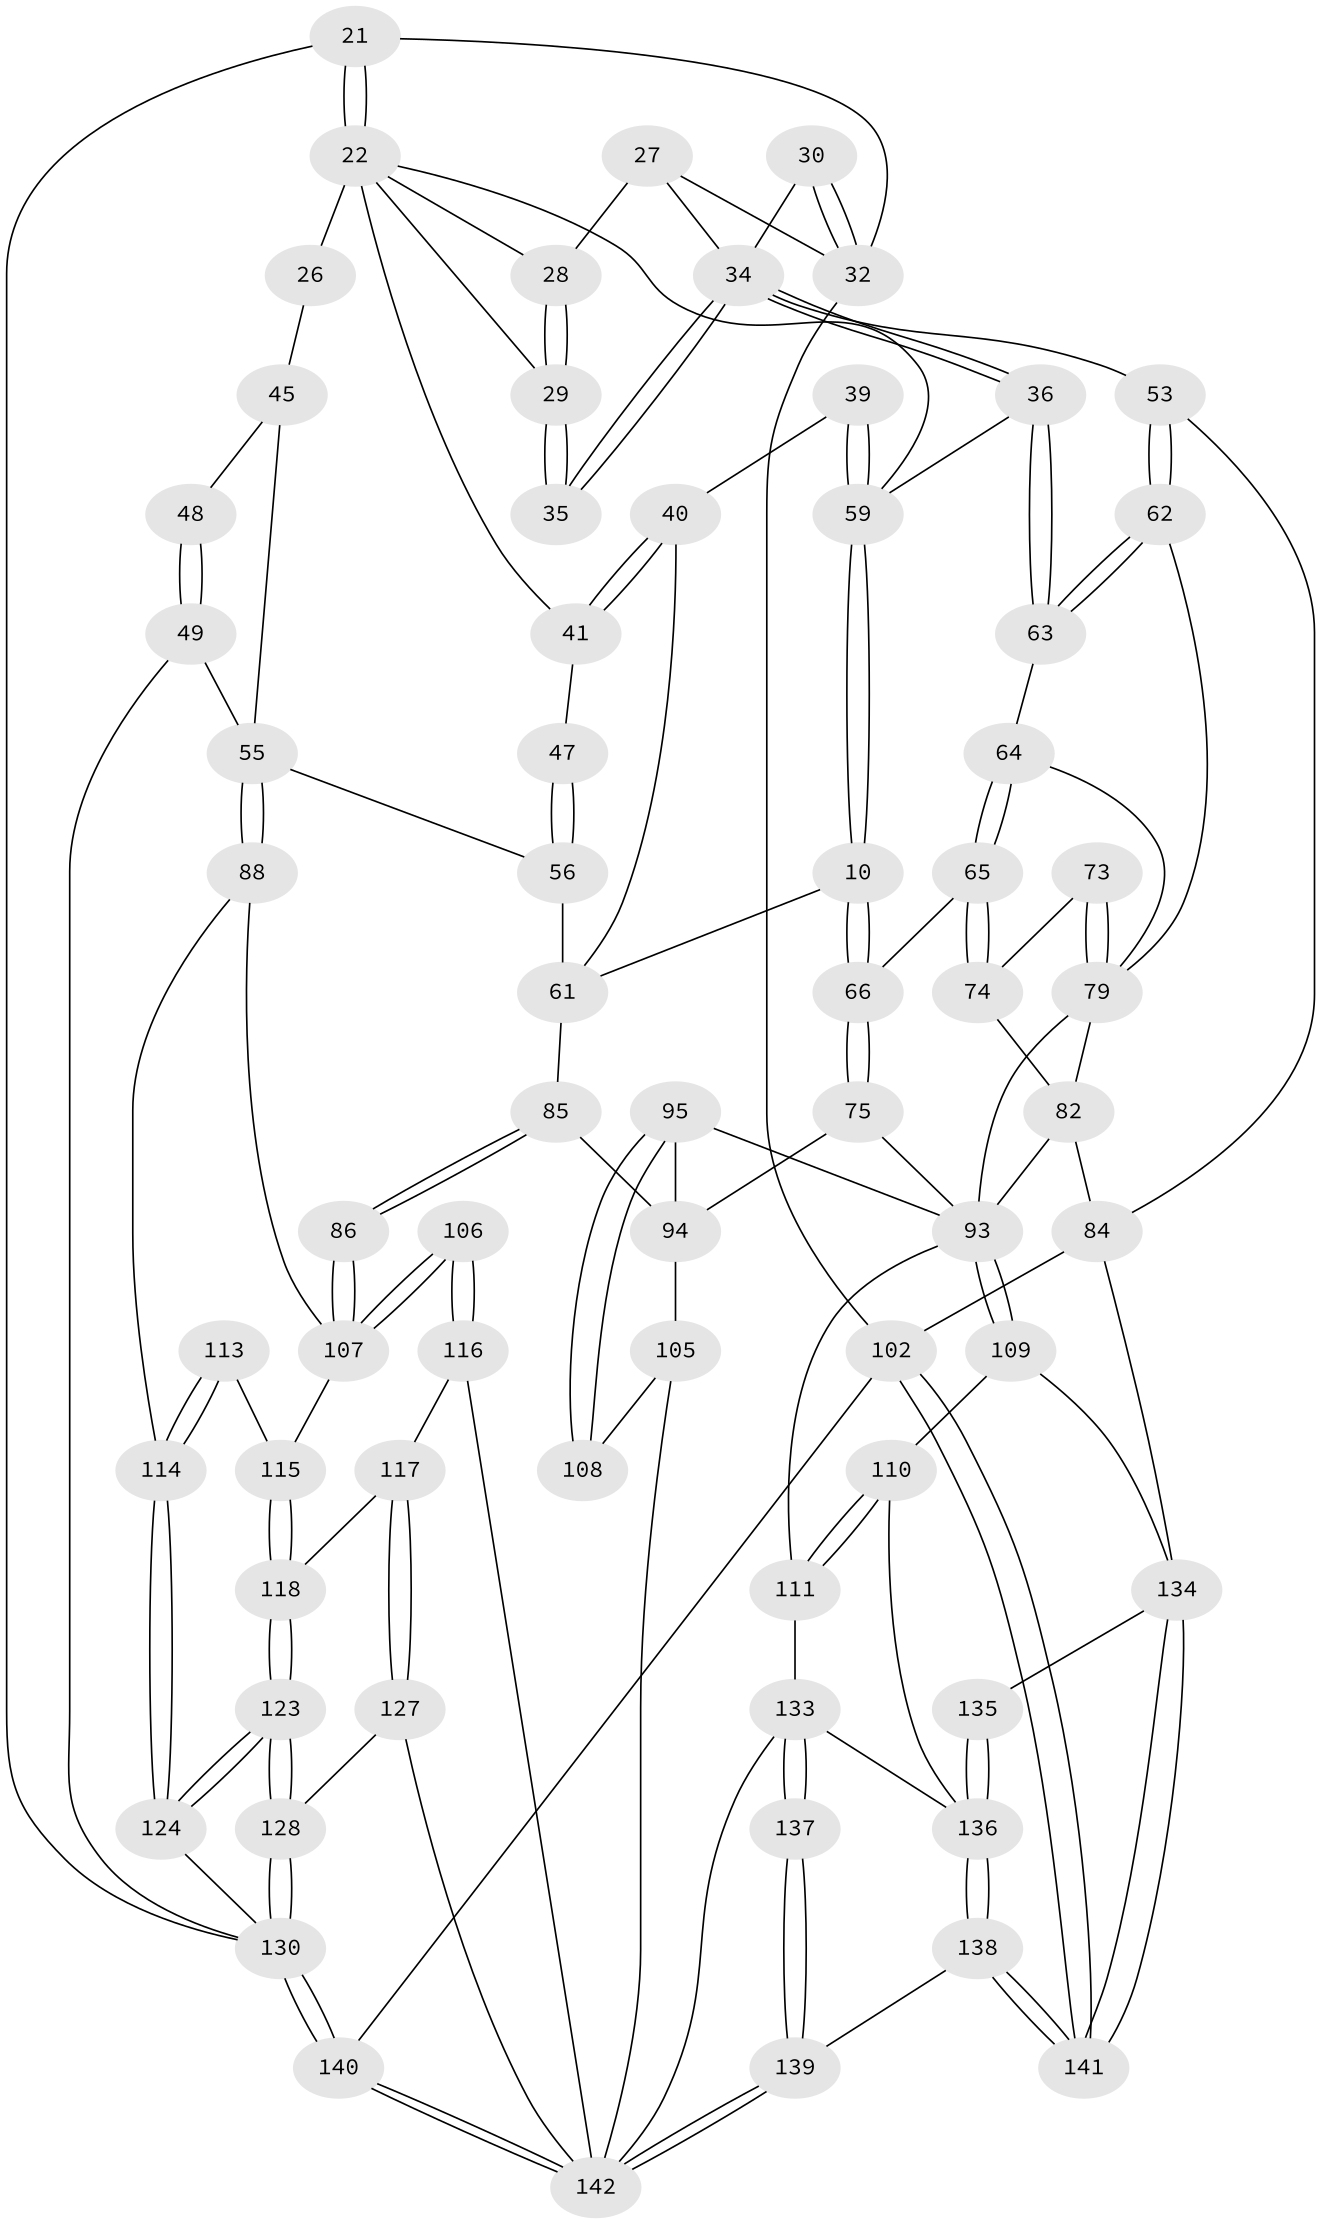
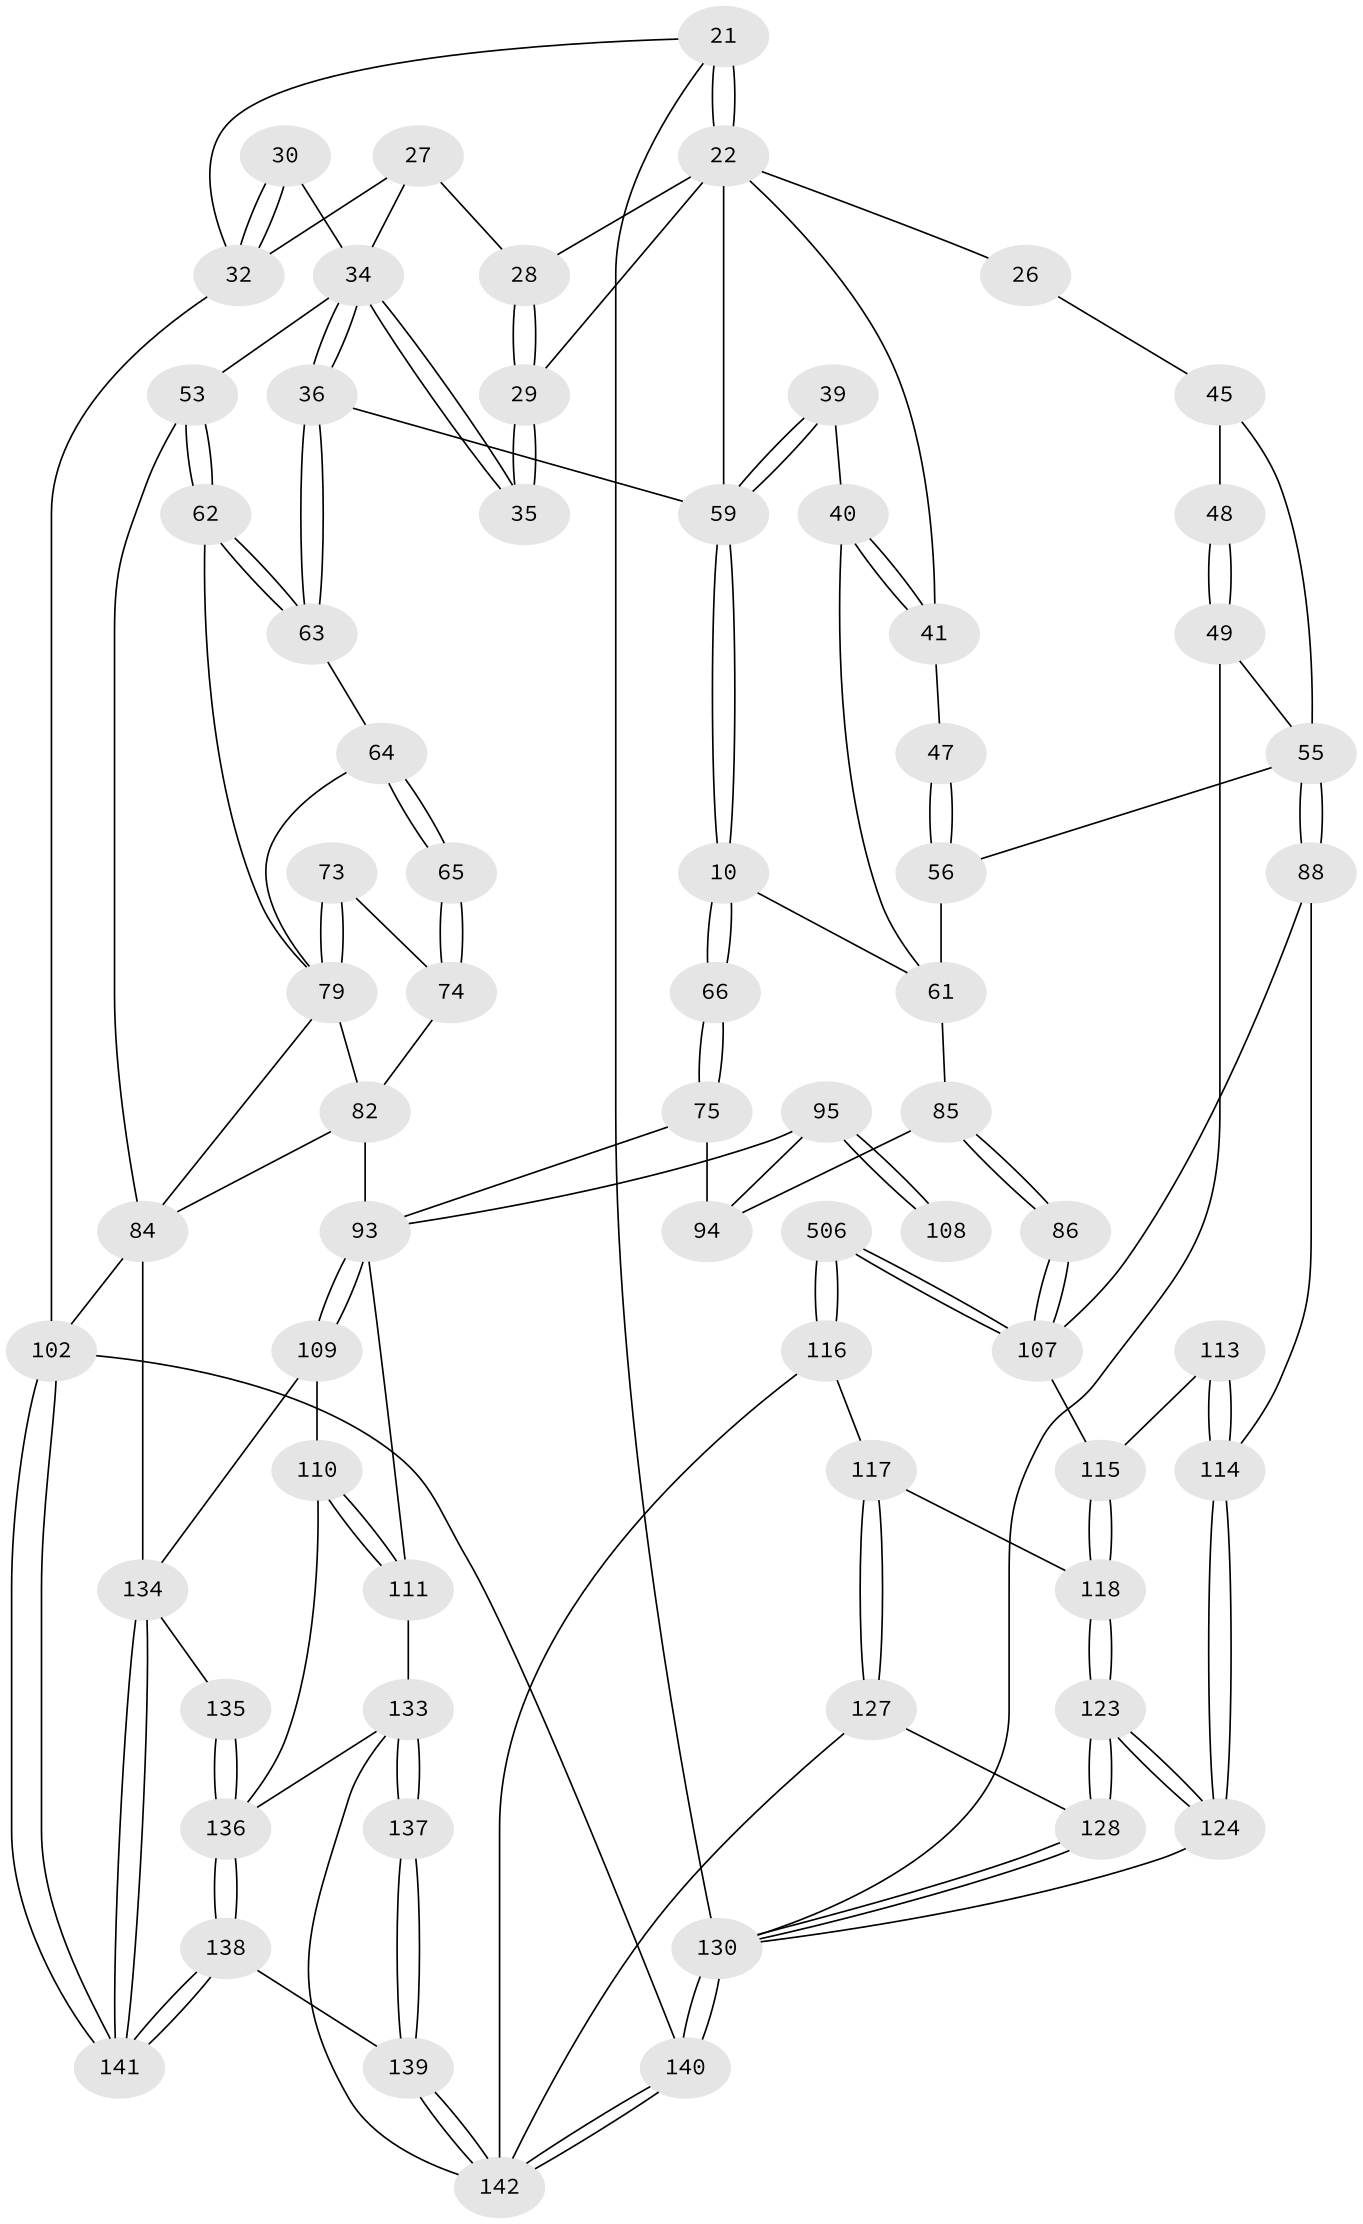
  graph {
    fontname="Source Code Pro"
    node [color=gray90 fontname="Source Code Pro" style=filled]
    edge [fontname="Source Code Pro"]
    21 [super="+5"]
    22 [super="+14+20"]
    32 [super="+8"]
    130 [super="+126+97+103"]
    26 [super="+25+24"]
    28 [super="+11"]
    29 [super="+18+19"]
    41
    59 [super="+38"]
    102 [super="+83+51"]
    140
    45 [super="+44"]
    35
    47
    n15 [label=10]
    48 [super="+46"]
    55 [super="+54"]
    27 [super="+9"]
    34 [super="+33"]
    36
    53
    30
    141
    63
    62
    84 [super="+81"]
    64
    39
    40
    61 [super="+57+58"]
    85 [super="+70+69"]
    56
    49
    88
    79 [super="+72+68"]
    134 [super="+112"]
    107 [super="+99+87"]
    114 [super="+96"]
    66
    75
    94 [super="+92+76"]
    86
    82 [super="+80+77"]
    65
    74
    93 [super="+89+90+78"]
    73
    109
    111
-   105 [super="+104"]
    135
    115 [super="+100"]
    124
    n54 [label=95]
    108
    110
    133 [super="+121"]
    142 [super="+129+125+122"]
-   106
+   106 [label=506]
    116
    117
    118
    136 [super="+132+131"]
    137
    138
    113 [super="+101"]
    123
    127
    128
    139
    21 -- 22 [weight=4]
    21 -- 22
    21 -- 32
    21 -- 130 [weight=2]
    22 -- 26 [weight=3]
    22 -- 28
    22 -- 29
    22 -- 41
    22 -- 59
    32 -- 102 [weight=2]
    130 -- 140 [weight=2]
    130 -- 140
    26 -- 45
    28 -- 29 [weight=2]
    28 -- 29
    29 -- 35 [weight=2]
    29 -- 35
    41 -- 47
    59 -- n15
    59 -- n15
    102 -- 140
    102 -- 141
    102 -- 141
    140 -- 142
    140 -- 142
    45 -- 48
    45 -- 55
    47 -- 56
    47 -- 56
    n15 -- 61
    n15 -- 66
    n15 -- 66
    48 -- 49
    48 -- 49
    55 -- 56
    55 -- 88
    55 -- 88
    27 -- 32
    27 -- 28 [weight=2]
    27 -- 34
    34 -- 35
    34 -- 35
    34 -- 36
    34 -- 36
    34 -- 53
    36 -- 59
    36 -- 63
    36 -- 63
    53 -- 62
    53 -- 62
    53 -- 84
    30 -- 32 [weight=2]
    30 -- 32
    30 -- 34
    63 -- 64
    62 -- 63
    62 -- 63
    62 -- 79
    84 -- 102 [weight=2]
    84 -- 134
    64 -- 79
    64 -- 65
    64 -- 65
    39 -- 59 [weight=2]
    39 -- 59
    39 -- 40
    40 -- 41
    40 -- 41
    40 -- 61
    61 -- 85 [weight=2]
    85 -- 94 [weight=2]
    85 -- 86
    85 -- 86
    56 -- 61
    49 -- 130
    49 -- 55
    88 -- 107
    88 -- 114
-   79 -- 93
+   79 -- 84
    79 -- 82
    134 -- 141
    134 -- 141
    134 -- 135
    107 -- 115
    114 -- 124
    114 -- 124
    66 -- 75
    66 -- 75
    75 -- 94
    75 -- 93
-   94 -- 105
    86 -- 107 [weight=2]
    86 -- 107
    82 -- 84
    82 -- 93 [weight=2]
-   65 -- 66
    65 -- 74
    65 -- 74
    74 -- 82
    93 -- 109
    93 -- 109
    93 -- 111
    73 -- 79 [weight=2]
    73 -- 79
    73 -- 74
    109 -- 134
    109 -- 110
    111 -- 133
-   105 -- 108
-   105 -- 142
    135 -- 136 [weight=2]
    135 -- 136
    115 -- 118
    115 -- 118
    124 -- 130
    n54 -- 94
    n54 -- 93
    n54 -- 108
    n54 -- 108
    110 -- 111
    110 -- 111
    110 -- 136
    133 -- 142
    133 -- 136
    133 -- 137 [weight=2]
    133 -- 137
    106 -- 107
    106 -- 107
    106 -- 116
    106 -- 116
    116 -- 142
    116 -- 117
    117 -- 118
    117 -- 127
    117 -- 127
    118 -- 123
    118 -- 123
    136 -- 138
    136 -- 138
    137 -- 139
    137 -- 139
    138 -- 141
    138 -- 141
    138 -- 139
    113 -- 114 [weight=2]
    113 -- 114
    113 -- 115 [weight=2]
    123 -- 124
    123 -- 124
    123 -- 128
    123 -- 128
    127 -- 142
    127 -- 128
    128 -- 130
    128 -- 130
    139 -- 142
    139 -- 142
  }
